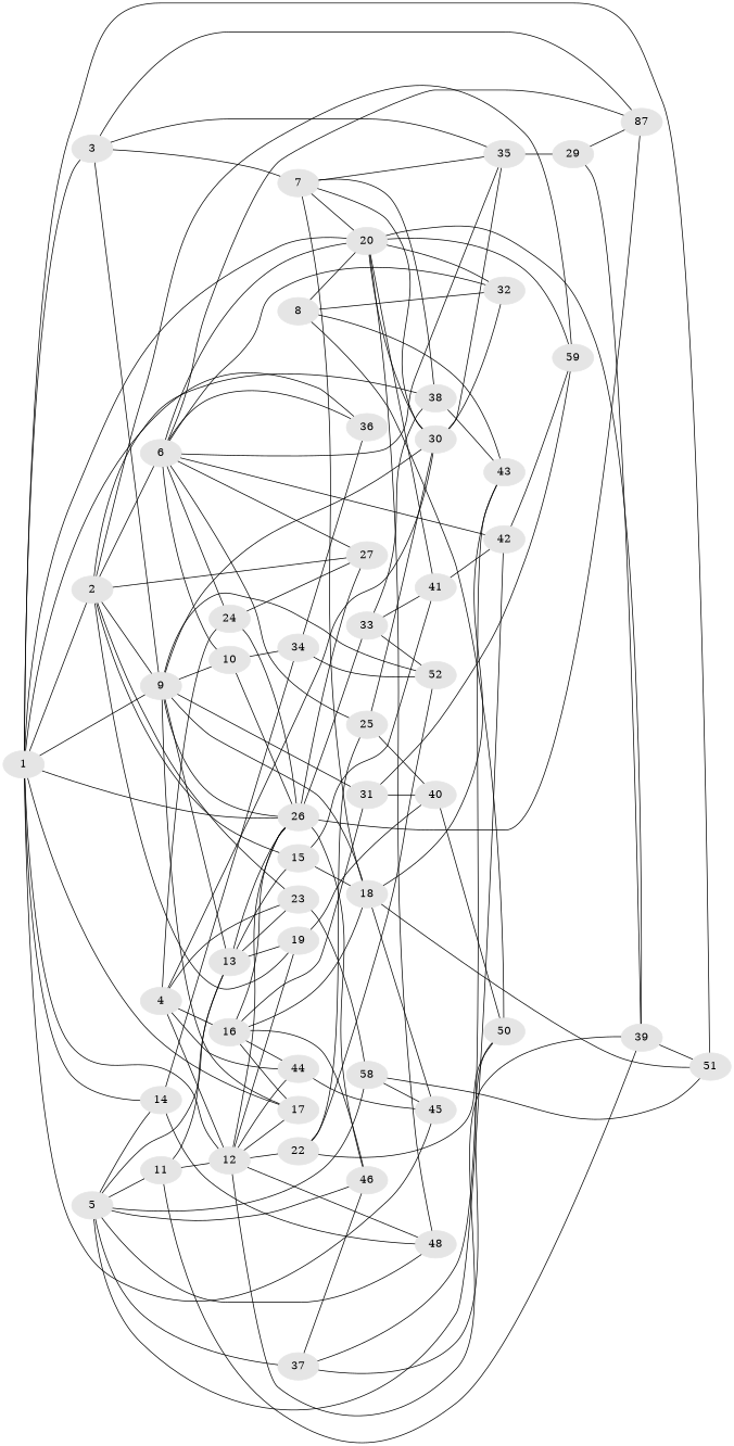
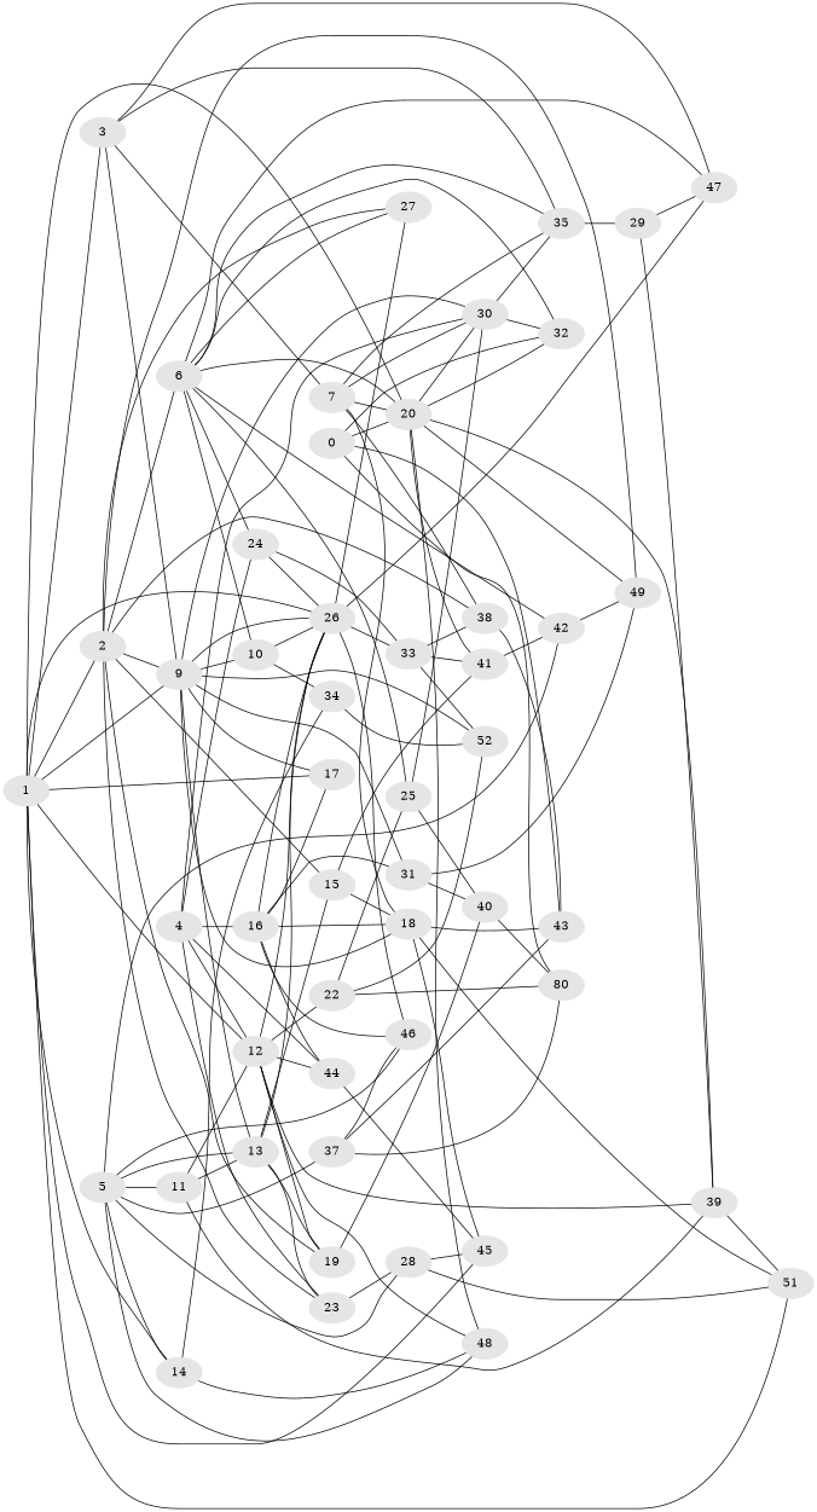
  graph {
    rankdir=LR
    node [color=gray90 style=filled]
    edge [weight=1.0]
    1
    2
    3
    9
    12
    14
    17
    20
    26
-   36
    45
    51
    6
    15
    19
    23
    27
    38
-   49 [label=59]
+   49
    7
    35
-   47 [label=87]
+   47
    30
    13
    10
    18
    31
    52
    44
    48
    39
    22
    34
    32
    41
    46
    33
    24
    42
    25
    40
-   28 [label=58]
+   28
    43
    29
    4
    16
    5
    11
    37
-   50
-   8
+   50 [label=80]
+   8 [label=0]
    1 -- 2
    1 -- 3
    1 -- 9
    1 -- 12 [weight=2.0]
    1 -- 14
    1 -- 17
    1 -- 20
    1 -- 26
-   1 -- 36
    1 -- 45
    1 -- 51
    2 -- 9
    2 -- 6 [weight=2.0]
    2 -- 15
    2 -- 19
    2 -- 23
    2 -- 27
    2 -- 38
    2 -- 49
    3 -- 9 [weight=2.0]
    3 -- 7 [weight=3.0]
    3 -- 35
    3 -- 47
    9 -- 17
    9 -- 26
    9 -- 30
    9 -- 13
    9 -- 10
    9 -- 18
    9 -- 31
    9 -- 52
-   12 -- 17
    12 -- 26 [weight=2.0]
    12 -- 19
    12 -- 44
    12 -- 48
    12 -- 39
    12 -- 22
    14 -- 48
    14 -- 34
    20 -- 49
    20 -- 30
    20 -- 48
    20 -- 39
    20 -- 32
    20 -- 41
    26 -- 27
    26 -- 47
    26 -- 46
    26 -- 33
    6 -- 20
-   6 -- 36
    6 -- 27
    6 -- 35
    6 -- 47
    6 -- 10
    6 -- 32
    6 -- 24
    6 -- 42
    6 -- 25
    15 -- 18
    15 -- 41
    19 -- 40
    23 -- 28
    38 -- 43
    7 -- 20
    7 -- 38
    7 -- 35
    7 -- 30 [weight=2.0]
    7 -- 18 [weight=2.0]
    35 -- 29 [weight=2.0]
    30 -- 35
    30 -- 32
    13 -- 26
    13 -- 15
    13 -- 19
    13 -- 23
    10 -- 26
    10 -- 34
    18 -- 45
    18 -- 51
    18 -- 43
    31 -- 49
    31 -- 40
    44 -- 45
    39 -- 51
    22 -- 52
    22 -- 25
    22 -- 50
-   34 -- 36
    34 -- 52
    41 -- 42
    33 -- 38
    33 -- 52
    33 -- 41
    24 -- 26
-   24 -- 27
+   24 -- 33
    42 -- 49
    25 -- 30
    25 -- 40
    40 -- 50
    28 -- 45
    28 -- 51
    29 -- 47
    29 -- 39
    4 -- 12
    4 -- 23
    4 -- 30
    4 -- 44
    4 -- 24
    4 -- 16 [weight=4.0]
    16 -- 17
    16 -- 26
    16 -- 18
    16 -- 31
    16 -- 44
    16 -- 46
    5 -- 14
    5 -- 13 [weight=2.0]
    5 -- 48
    5 -- 46
    5 -- 42
    5 -- 28
    5 -- 11
    5 -- 37
    11 -- 12
    11 -- 13
    11 -- 39
    37 -- 46
    37 -- 43
    37 -- 50
    8 -- 20
    8 -- 32
    8 -- 43
    8 -- 50
  }
